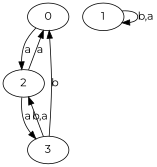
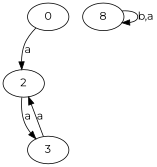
  digraph {
    d2tdocpreamble="\usetikzlibrary{automata}"
    d2tfigpreamble="\tikzstyle{every state}= [ draw=blue!50,very thick,fill=blue!20]  \tikzstyle{auto}= [fill=white]"
    fontname=Montserrat
    ranksep=0.5
    node [fontname=Montserrat style=state]
    edge [fontname=Montserrat lblstyle=auto topath="bend right"]
    n1 [label=0]
    n2 [label=2]
    n3 [label=3 style="state, initial, accepting"]
-   n4 [label=1]
+   n4 [label=8]
    n1 -> n2 [label=a]
-   n2 -> n1 [label=a]
    n2 -> n3 [label=a]
-   n3 -> n1 [label=b]
-   n3 -> n2 [label="b,a"]
+   n3 -> n2 [label=a]
    n4 -> n4 [label="b,a" topath="loop above"]
  }
